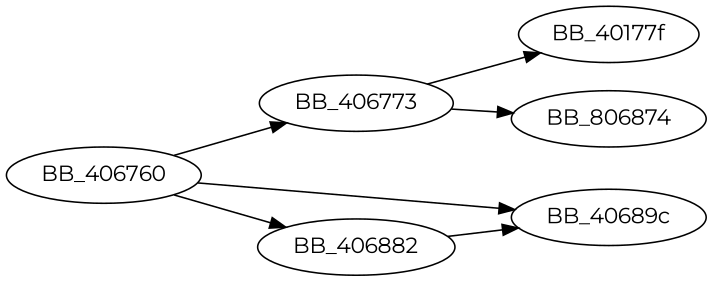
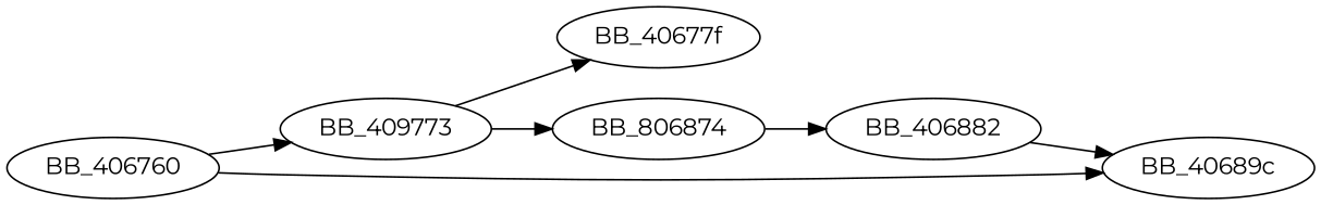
  digraph {
    fontname=Montserrat
    rankdir=LR
    node [fontname=Montserrat]
    edge [fontname=Montserrat]
    BB_406760
-   BB_406773
+   BB_406773 [label=BB_409773]
    BB_40689c
-   BB_40677f [label=BB_40177f]
+   BB_40677f
    n5 [label=BB_806874]
    n6 [label=BB_406882]
    BB_406760 -> BB_406773
    BB_406760 -> BB_40689c
    BB_406773 -> BB_40677f
    BB_406773 -> n5
-   BB_406760 -> n6
+   n5 -> n6
    n6 -> BB_40689c
  }
